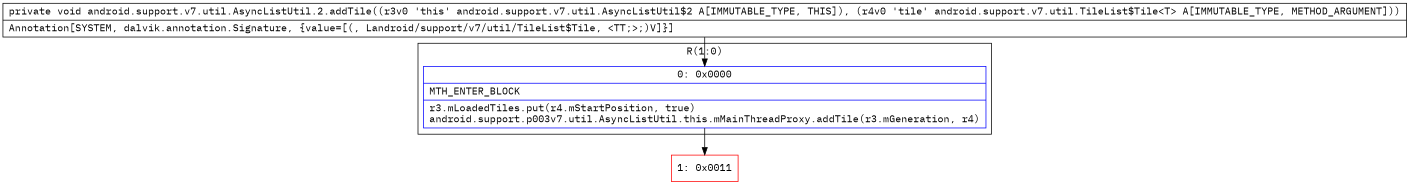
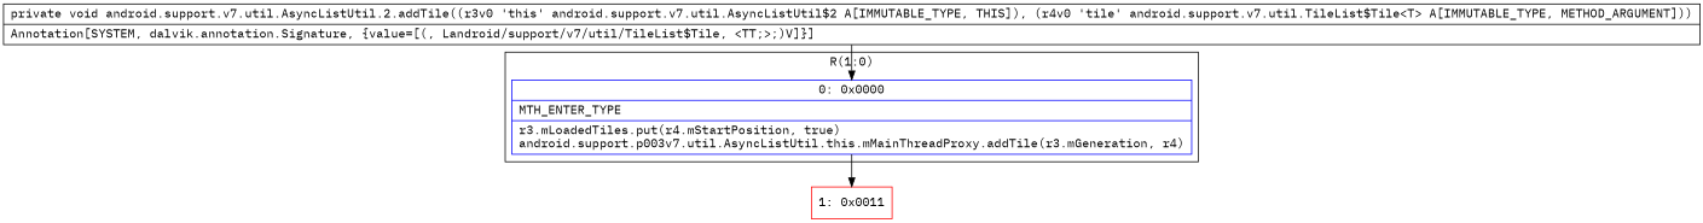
  digraph {
    fontname="IBM Plex Mono"
    node [shape=record fontname="IBM Plex Mono"]
    edge [fontname="IBM Plex Mono"]
-   n1 [color=blue label="{0\:\ 0x0000|MTH_ENTER_BLOCK\l|r3.mLoadedTiles.put(r4.mStartPosition, true)\landroid.support.p003v7.util.AsyncListUtil.this.mMainThreadProxy.addTile(r3.mGeneration, r4)\l}"]
+   n1 [color=blue label="{0\:\ 0x0000|MTH_ENTER_TYPE\l|r3.mLoadedTiles.put(r4.mStartPosition, true)\landroid.support.p003v7.util.AsyncListUtil.this.mMainThreadProxy.addTile(r3.mGeneration, r4)\l}"]
    n2 [color=red label="{1\:\ 0x0011}"]
    n3 [label="{private void android.support.v7.util.AsyncListUtil.2.addTile((r3v0 'this' android.support.v7.util.AsyncListUtil$2 A[IMMUTABLE_TYPE, THIS]), (r4v0 'tile' android.support.v7.util.TileList$Tile\<T\> A[IMMUTABLE_TYPE, METHOD_ARGUMENT]))  | Annotation[SYSTEM, dalvik.annotation.Signature, \{value=[(, Landroid\/support\/v7\/util\/TileList$Tile, \<TT;\>;)V]\}]\l}"]
    subgraph cluster_1 {
      label="R(1:0)"
      n1
    }
    n1 -> n2
    n3 -> n1
  }
